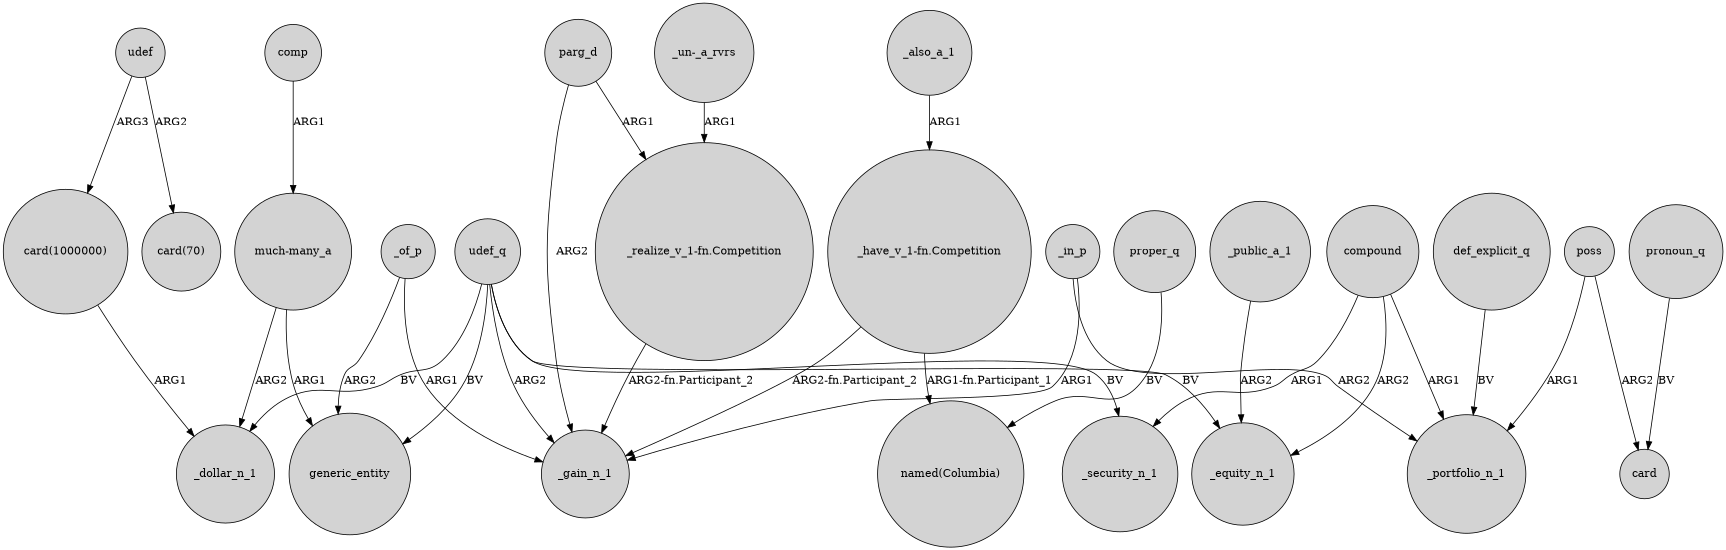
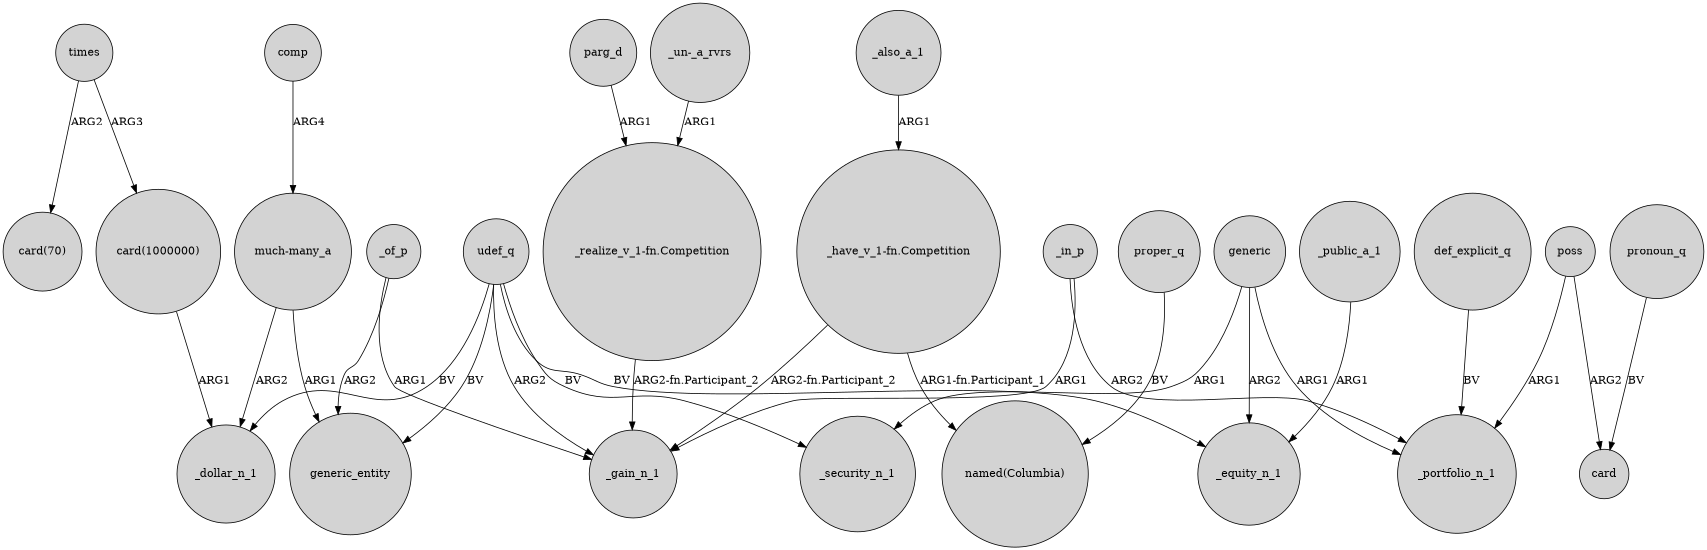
  digraph {
    node [shape=circle style=filled]
-   times [label=udef]
+   times
    "card(70)"
    "card(1000000)"
    _dollar_n_1
    comp
    "much-many_a"
    generic_entity
    "_realize_v_1-fn.Competition"
    _gain_n_1
    udef_q
    _equity_n_1
    _security_n_1
-   compound
+   compound [label=generic]
    _portfolio_n_1
    _of_p
    parg_d
    "_have_v_1-fn.Competition"
    "named(Columbia)"
    n19 [label=card]
    pronoun_q
    poss
    _public_a_1
    _in_p
    proper_q
    def_explicit_q
    "_un-_a_rvrs"
    _also_a_1
    times -> "card(70)" [label=ARG2]
    times -> "card(1000000)" [label=ARG3]
    "card(1000000)" -> _dollar_n_1 [label=ARG1]
-   comp -> "much-many_a" [label=ARG1]
+   comp -> "much-many_a" [label=ARG4]
    "much-many_a" -> _dollar_n_1 [label=ARG2]
    "much-many_a" -> generic_entity [label=ARG1]
    "_realize_v_1-fn.Competition" -> _gain_n_1 [label="ARG2-fn.Participant_2"]
    udef_q -> _dollar_n_1 [label=BV]
    udef_q -> generic_entity [label=BV]
    udef_q -> _gain_n_1 [label=ARG2]
    udef_q -> _equity_n_1 [label=BV]
    udef_q -> _security_n_1 [label=BV]
    compound -> _equity_n_1 [label=ARG2]
    compound -> _security_n_1 [label=ARG1]
    compound -> _portfolio_n_1 [label=ARG1]
    _of_p -> generic_entity [label=ARG2]
    _of_p -> _gain_n_1 [label=ARG1]
    parg_d -> "_realize_v_1-fn.Competition" [label=ARG1]
-   parg_d -> _gain_n_1 [label=ARG2]
    "_have_v_1-fn.Competition" -> _gain_n_1 [label="ARG2-fn.Participant_2"]
    "_have_v_1-fn.Competition" -> "named(Columbia)" [label="ARG1-fn.Participant_1"]
    pronoun_q -> n19 [label=BV]
    poss -> _portfolio_n_1 [label=ARG1]
    poss -> n19 [label=ARG2]
-   _public_a_1 -> _equity_n_1 [label=ARG2]
+   _public_a_1 -> _equity_n_1 [label=ARG1]
    _in_p -> _gain_n_1 [label=ARG1]
    _in_p -> _portfolio_n_1 [label=ARG2]
    proper_q -> "named(Columbia)" [label=BV]
    def_explicit_q -> _portfolio_n_1 [label=BV]
    "_un-_a_rvrs" -> "_realize_v_1-fn.Competition" [label=ARG1]
    _also_a_1 -> "_have_v_1-fn.Competition" [label=ARG1]
  }
